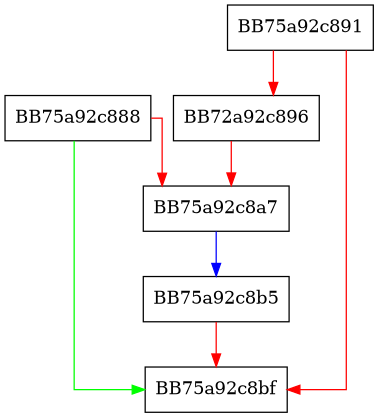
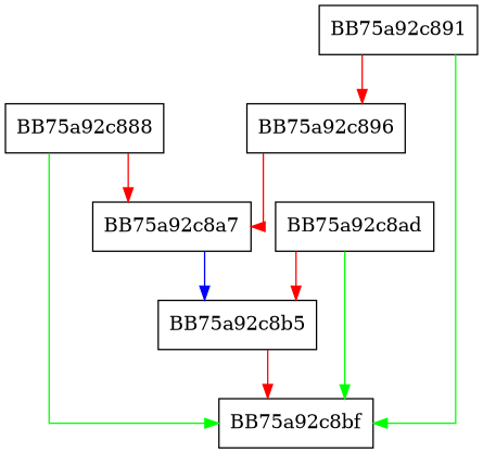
  digraph {
    splines=ortho
    node [shape=box]
    edge [color=red]
    BB75a92c888
    BB75a92c8bf
    BB75a92c8a7
    BB75a92c891
-   BB75a92c896 [label=BB72a92c896]
+   BB75a92c896
+   BB75a92c8ad
    BB75a92c8b5
    BB75a92c888 -> BB75a92c8bf [color=green]
    BB75a92c888 -> BB75a92c8a7
    BB75a92c8a7 -> BB75a92c8b5 [color=blue]
-   BB75a92c891 -> BB75a92c8bf
+   BB75a92c891 -> BB75a92c8bf [color=green]
    BB75a92c891 -> BB75a92c896
    BB75a92c896 -> BB75a92c8a7
+   BB75a92c8ad -> BB75a92c8bf [color=green]
+   BB75a92c8ad -> BB75a92c8b5
    BB75a92c8b5 -> BB75a92c8bf
  }
